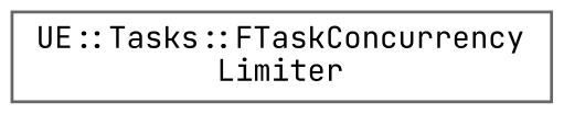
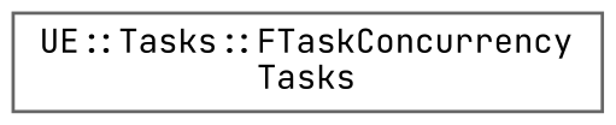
  digraph {
    rankdir=LR
    fontname="JetBrains Mono"
-   n1 [color=grey40 fillcolor=white fontname="JetBrains Mono" fontsize=10 height=0.2 label="UE::Tasks::FTaskConcurrency\lLimiter" shape=box style=filled width=0.4]
+   n1 [color=grey40 fillcolor=white fontname="JetBrains Mono" fontsize=10 height=0.2 label="UE::Tasks::FTaskConcurrency\lTasks" shape=box style=filled width=0.4]
  }
